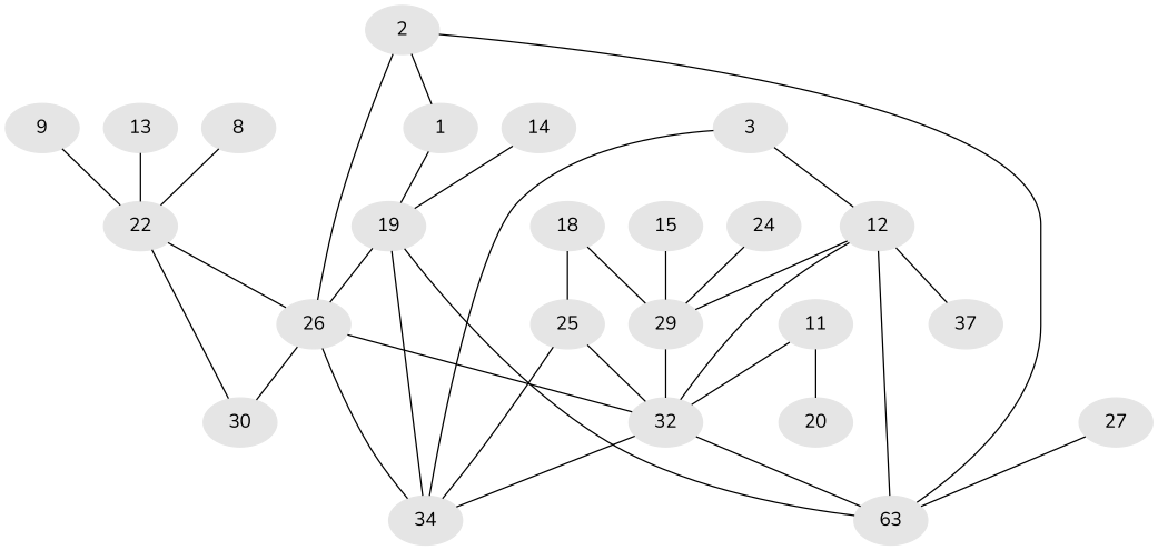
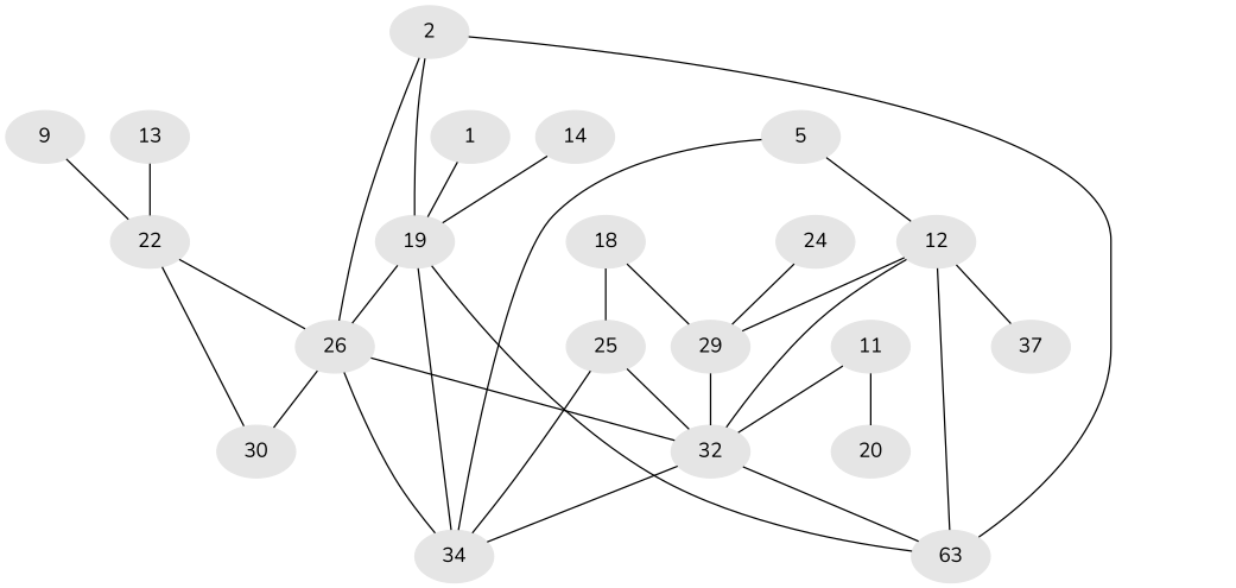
  graph {
    fontname=Nunito
    node [color=gray90 fontname=Nunito style=filled]
    edge [fontname=Nunito weight=1.0]
    1
    19
    26
    n4 [label=63]
    34
    2
    32
    30
-   3
+   3 [label=5]
    12
    n11 [label=37]
    29
-   8
    22
    9
    11
    20
    13
    14
-   15
    18
    25
    24
-   27
    1 -- 19
    19 -- 26 [weight=4.0]
    19 -- n4
    19 -- 34 [weight=2.0]
    26 -- 34
    26 -- 32 [weight=2.0]
    26 -- 30
-   2 -- 1
+   2 -- 19
    2 -- 26
    2 -- n4
    32 -- n4
    32 -- 34
    3 -- 34
    3 -- 12
    12 -- n4
    12 -- 32
    12 -- n11 [weight=2.0]
    12 -- 29
    29 -- 32 [weight=3.0]
-   8 -- 22
    22 -- 26
    22 -- 30
    9 -- 22 [weight=3.0]
    11 -- 32 [weight=2.0]
    11 -- 20
    13 -- 22
    14 -- 19 [weight=2.0]
-   15 -- 29
    18 -- 29
    18 -- 25
    25 -- 34
    25 -- 32
    24 -- 29
-   27 -- n4
  }
